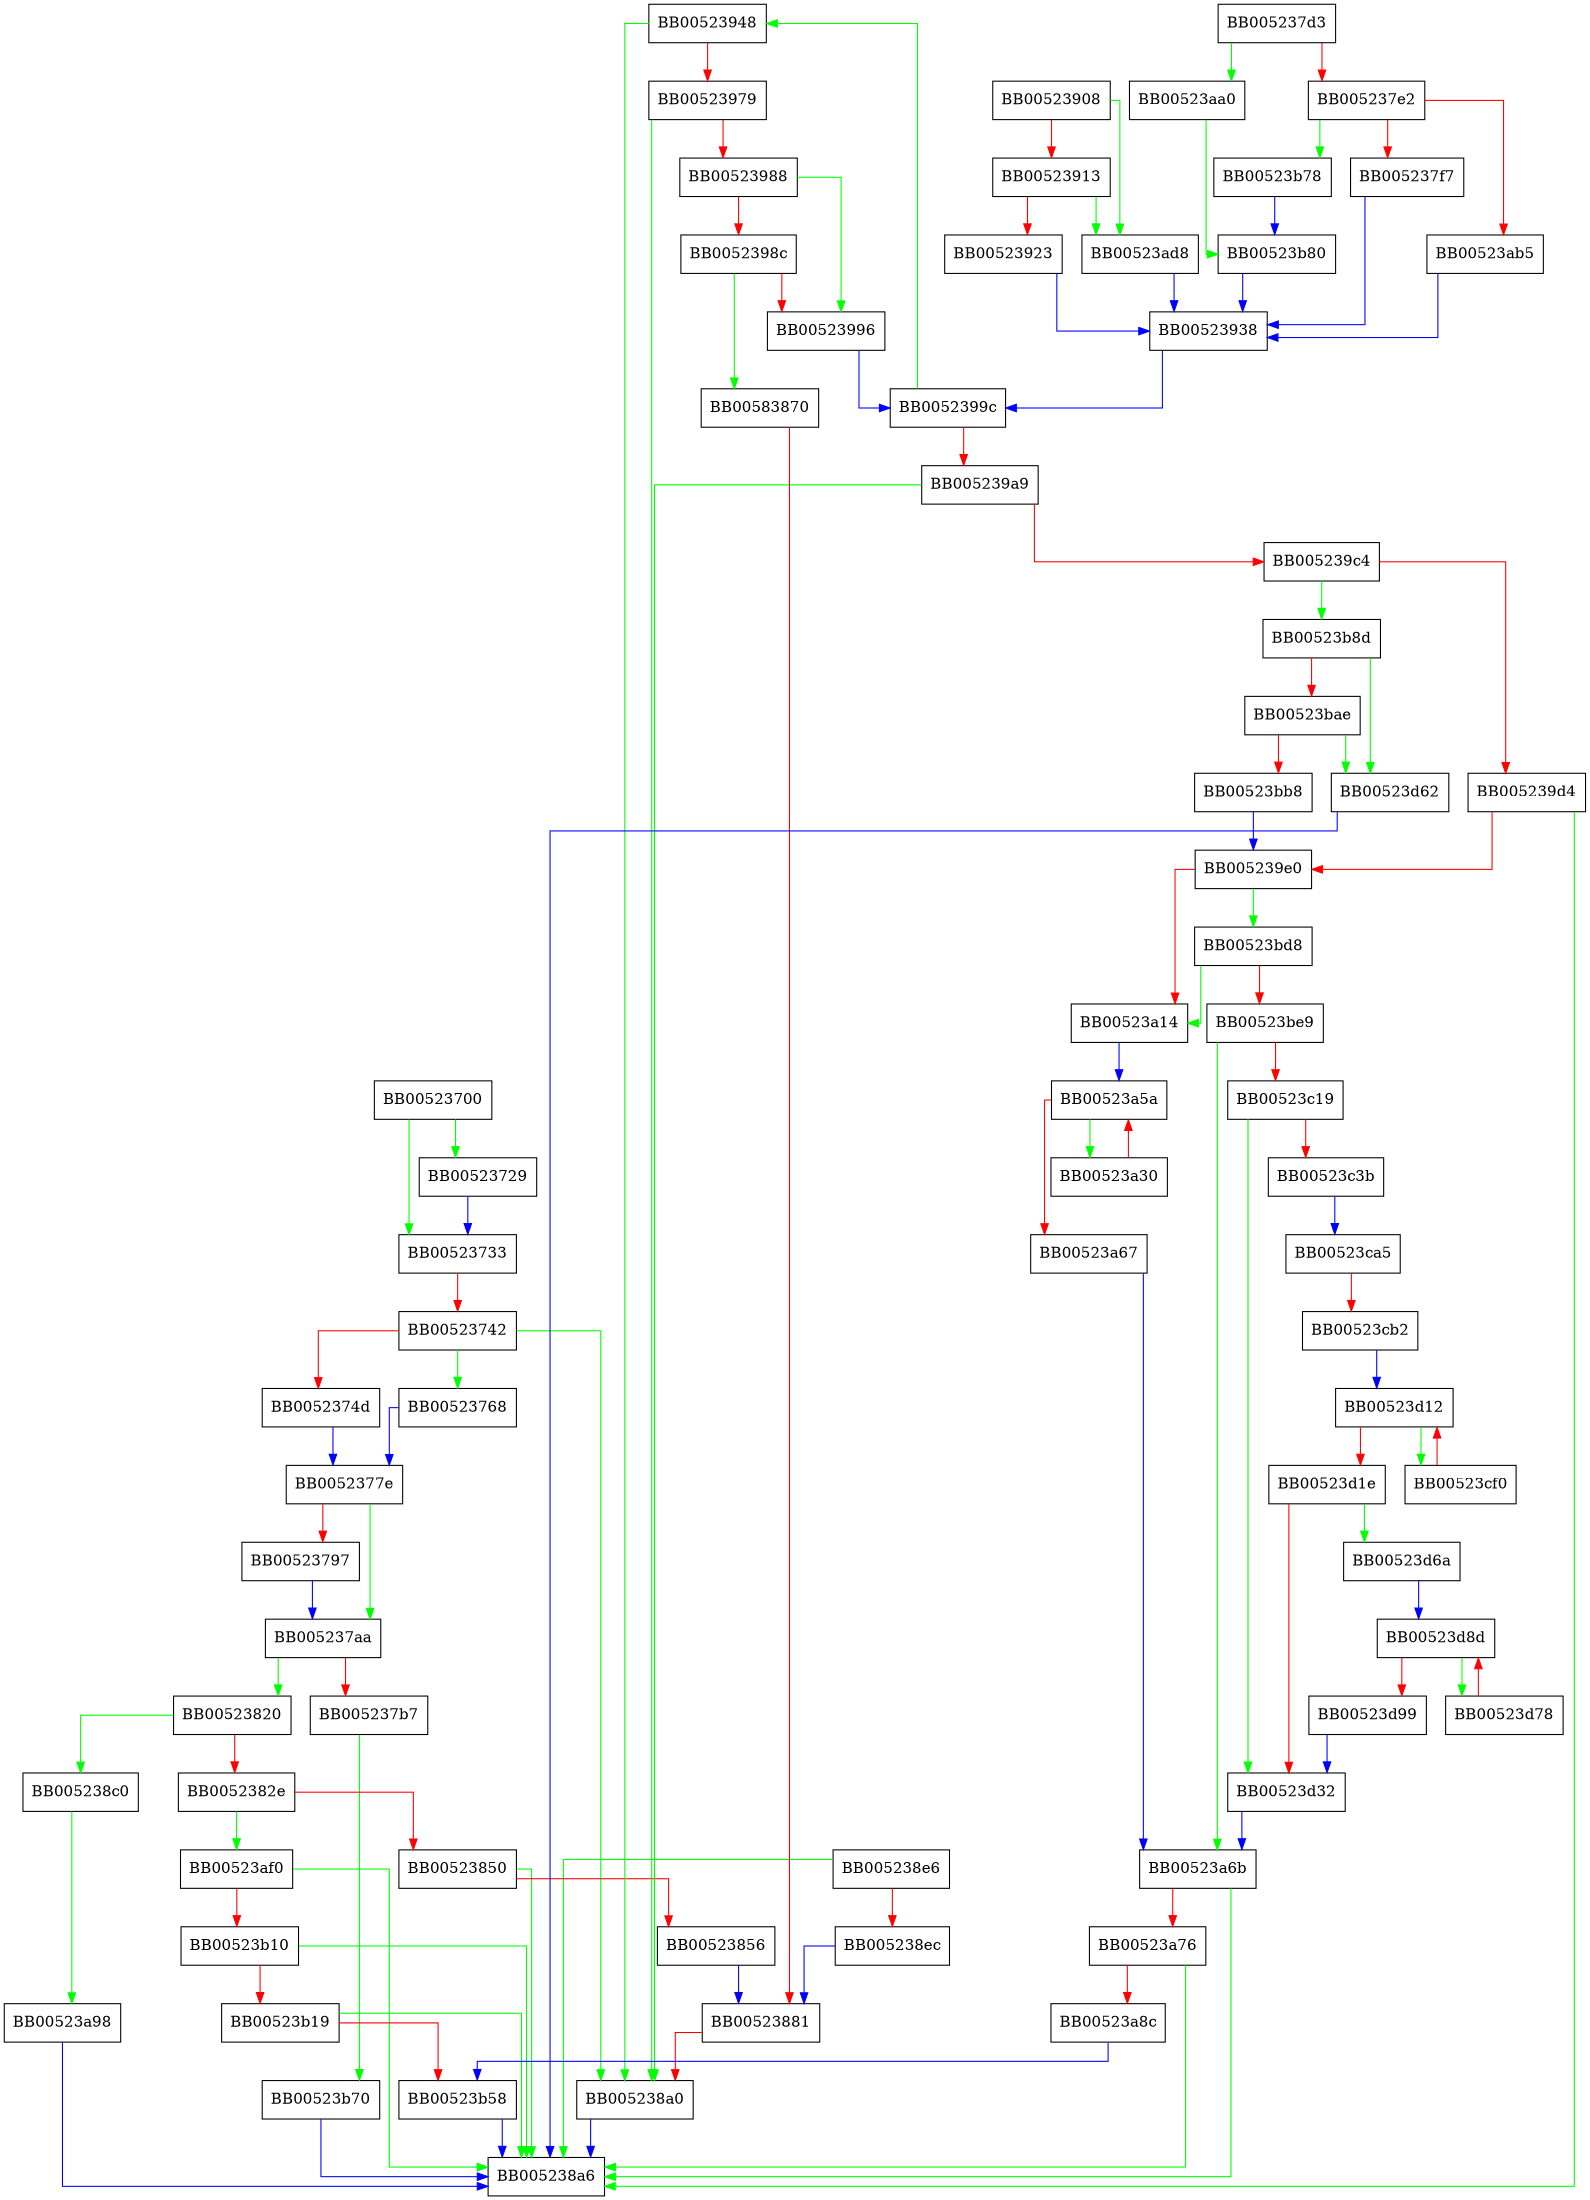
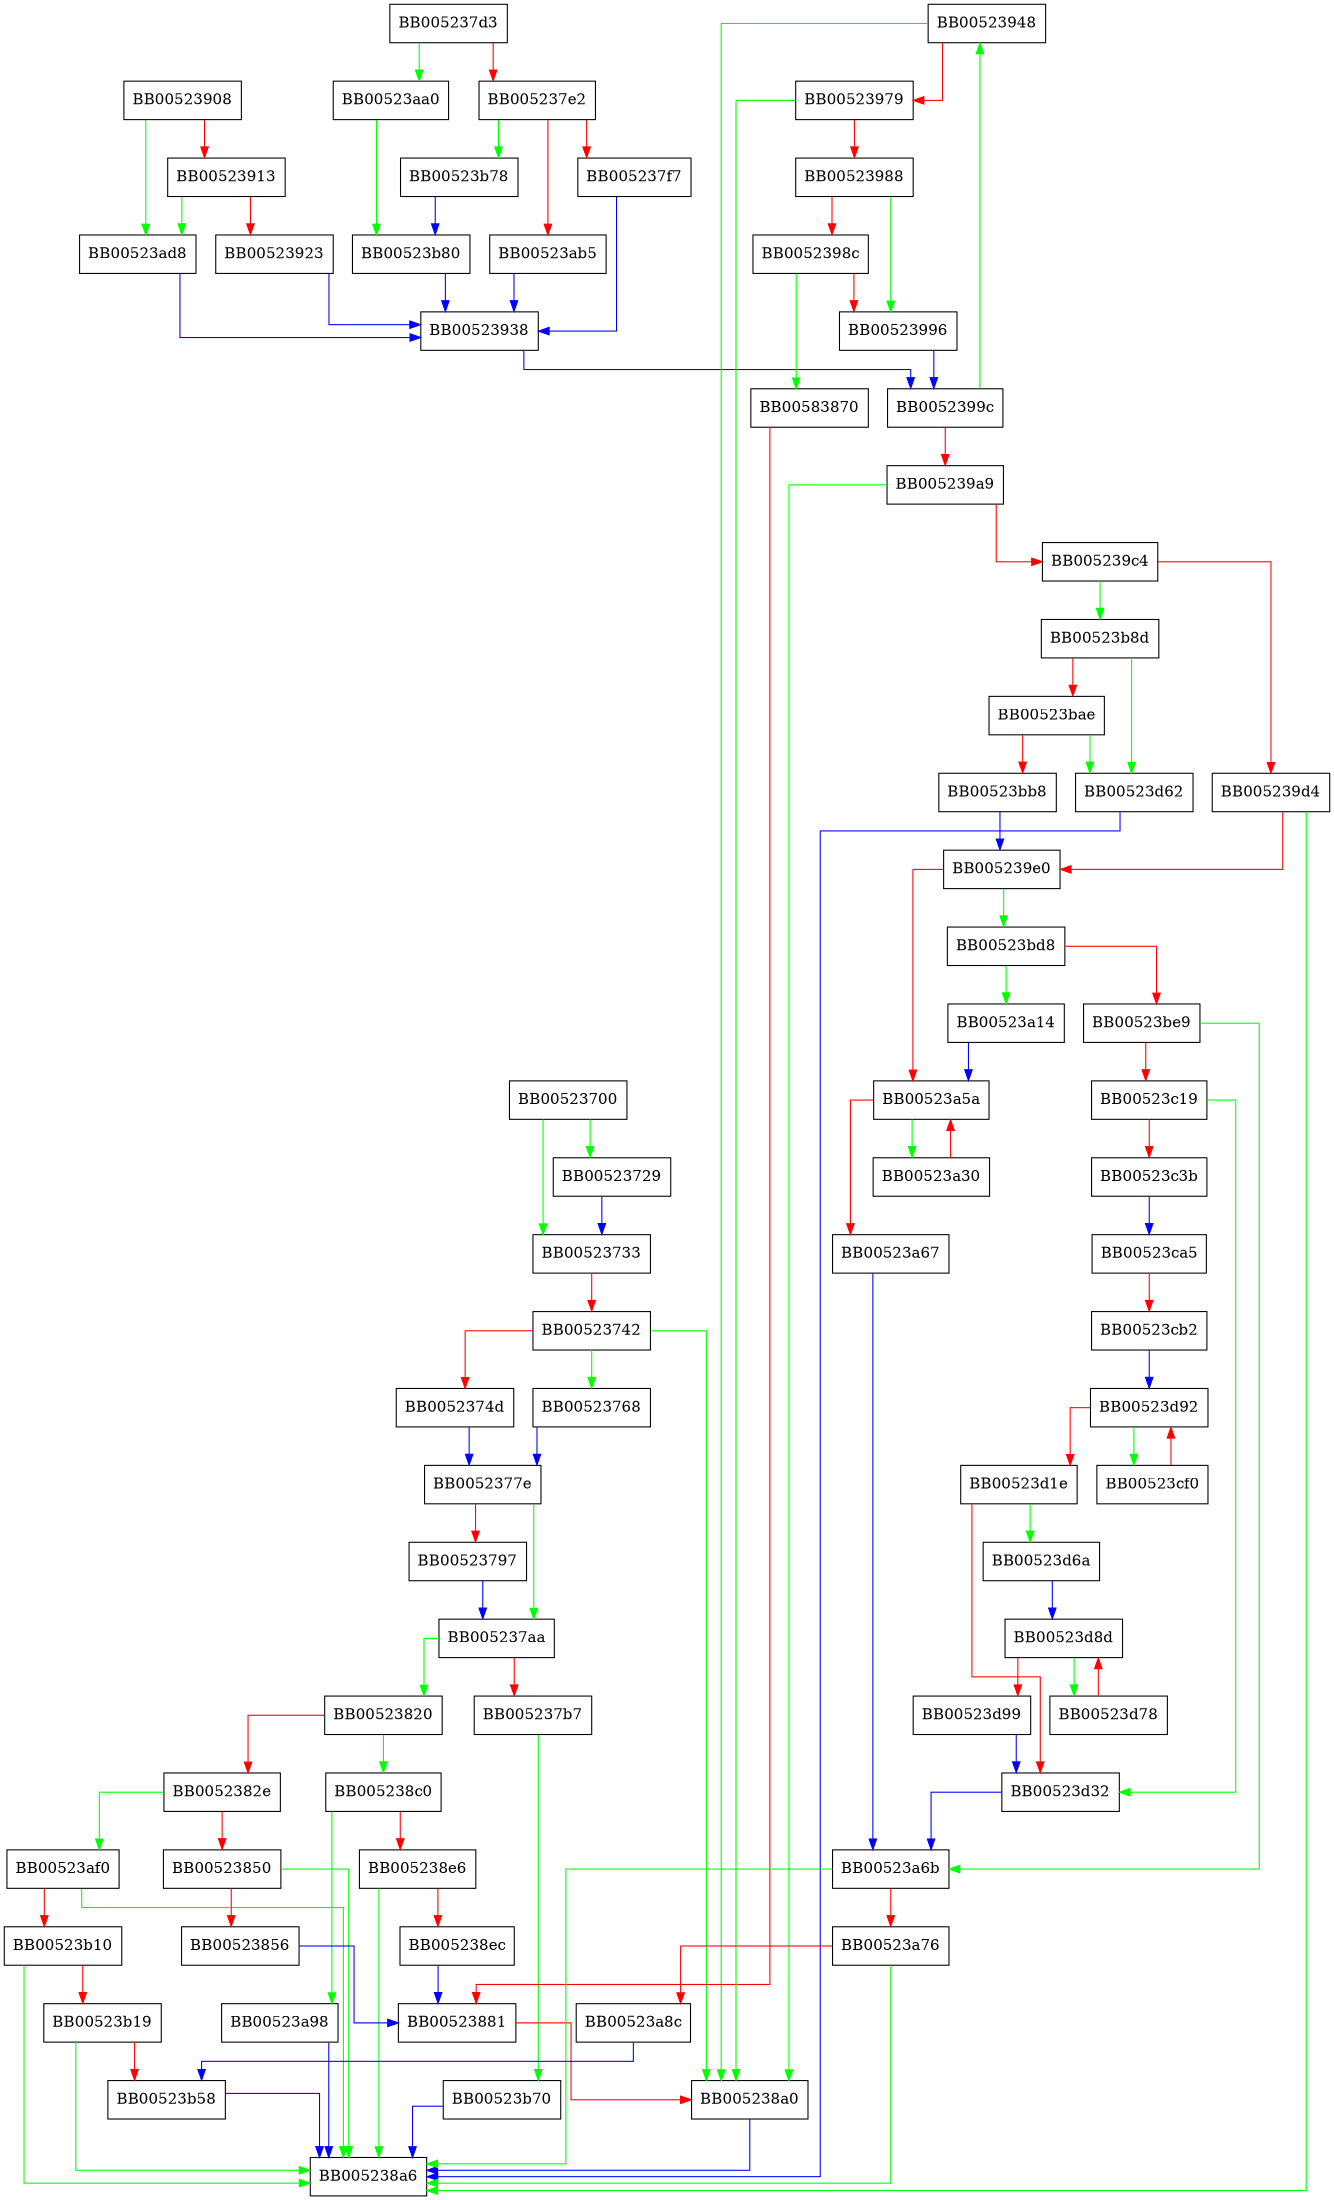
  digraph {
    splines=ortho
    node [shape=box]
    edge [color=red]
    BB00523700
    BB00523733
    BB00523729
    BB00523742
    BB00523768
    BB0052377e
    BB005238a0
    BB0052374d
    BB005237aa
    BB00523797
    BB005238a6
    BB00523820
    BB005237b7
    BB005238c0
    BB0052382e
    BB00523b70
    BB00523a98
    BB005238e6
    BB00523af0
    BB00523850
    BB00523908
    BB00523ad8
    BB00523913
    BB005237d3
    BB00523aa0
    BB005237e2
    BB00523938
    BB00523923
    BB00523b80
    BB00523ab5
    BB00523b78
    BB005237f7
    BB0052399c
    BB00523948
    BB005239a9
    BB005238ec
    BB00523b10
    BB00523856
    BB00523b19
    BB00523881
    n41 [label=BB00583870]
    BB00523979
    BB005239c4
    BB00523988
    BB00523996
    BB0052398c
    BB00523b8d
    BB005239d4
    BB00523d62
    BB00523bae
    BB005239e0
    BB00523bb8
    BB00523bd8
    BB00523a14
    BB00523be9
    BB00523a5a
    BB00523a6b
    BB00523c19
    BB00523a30
    BB00523a67
    BB00523a76
    BB00523a8c
    BB00523b58
    BB00523d32
    BB00523c3b
    BB00523ca5
    BB00523cb2
-   BB00523d12
+   BB00523d12 [label=BB00523d92]
    BB00523cf0
    BB00523d1e
    BB00523d6a
    BB00523d8d
    BB00523d78
    BB00523d99
    BB00523700 -> BB00523733 [color=green]
    BB00523700 -> BB00523729 [color=green]
    BB00523733 -> BB00523742
    BB00523729 -> BB00523733 [color=blue]
    BB00523742 -> BB00523768 [color=green]
    BB00523742 -> BB005238a0 [color=green]
    BB00523742 -> BB0052374d
    BB00523768 -> BB0052377e [color=blue]
    BB0052377e -> BB005237aa [color=green]
    BB0052377e -> BB00523797
    BB005238a0 -> BB005238a6 [color=blue]
    BB0052374d -> BB0052377e [color=blue]
    BB005237aa -> BB00523820 [color=green]
    BB005237aa -> BB005237b7
    BB00523797 -> BB005237aa [color=blue]
    BB00523820 -> BB005238c0 [color=green]
    BB00523820 -> BB0052382e
    BB005237b7 -> BB00523b70 [color=green]
    BB005238c0 -> BB00523a98 [color=green]
+   BB005238c0 -> BB005238e6
    BB0052382e -> BB00523af0 [color=green]
    BB0052382e -> BB00523850
    BB00523b70 -> BB005238a6 [color=blue]
    BB00523a98 -> BB005238a6 [color=blue]
    BB005238e6 -> BB005238a6 [color=green]
    BB005238e6 -> BB005238ec
    BB00523af0 -> BB005238a6 [color=green]
    BB00523af0 -> BB00523b10
    BB00523850 -> BB005238a6 [color=green]
    BB00523850 -> BB00523856
    BB00523908 -> BB00523ad8 [color=green]
    BB00523908 -> BB00523913
    BB00523ad8 -> BB00523938 [color=blue]
    BB00523913 -> BB00523ad8 [color=green]
    BB00523913 -> BB00523923
    BB005237d3 -> BB00523aa0 [color=green]
    BB005237d3 -> BB005237e2
    BB00523aa0 -> BB00523b80 [color=green]
    BB005237e2 -> BB00523ab5
    BB005237e2 -> BB00523b78 [color=green]
    BB005237e2 -> BB005237f7
    BB00523938 -> BB0052399c [color=blue]
    BB00523923 -> BB00523938 [color=blue]
    BB00523b80 -> BB00523938 [color=blue]
    BB00523ab5 -> BB00523938 [color=blue]
    BB00523b78 -> BB00523b80 [color=blue]
    BB005237f7 -> BB00523938 [color=blue]
    BB0052399c -> BB00523948 [color=green]
    BB0052399c -> BB005239a9
    BB00523948 -> BB005238a0 [color=green]
    BB00523948 -> BB00523979
    BB005239a9 -> BB005238a0 [color=green]
    BB005239a9 -> BB005239c4
    BB005238ec -> BB00523881 [color=blue]
    BB00523b10 -> BB005238a6 [color=green]
    BB00523b10 -> BB00523b19
    BB00523856 -> BB00523881 [color=blue]
    BB00523b19 -> BB005238a6 [color=green]
    BB00523b19 -> BB00523b58
    BB00523881 -> BB005238a0
    n41 -> BB00523881
    BB00523979 -> BB005238a0 [color=green]
    BB00523979 -> BB00523988
    BB005239c4 -> BB00523b8d [color=green]
    BB005239c4 -> BB005239d4
    BB00523988 -> BB00523996 [color=green]
    BB00523988 -> BB0052398c
    BB00523996 -> BB0052399c [color=blue]
    BB0052398c -> n41 [color=green]
    BB0052398c -> BB00523996
    BB00523b8d -> BB00523d62 [color=green]
    BB00523b8d -> BB00523bae
    BB005239d4 -> BB005238a6 [color=green]
    BB005239d4 -> BB005239e0
    BB00523d62 -> BB005238a6 [color=blue]
    BB00523bae -> BB00523d62 [color=green]
    BB00523bae -> BB00523bb8
    BB005239e0 -> BB00523bd8 [color=green]
-   BB005239e0 -> BB00523a14
+   BB005239e0 -> BB00523a5a
    BB00523bb8 -> BB005239e0 [color=blue]
    BB00523bd8 -> BB00523a14 [color=green]
    BB00523bd8 -> BB00523be9
    BB00523a14 -> BB00523a5a [color=blue]
    BB00523be9 -> BB00523a6b [color=green]
    BB00523be9 -> BB00523c19
    BB00523a5a -> BB00523a30 [color=green]
    BB00523a5a -> BB00523a67
    BB00523a6b -> BB005238a6 [color=green]
    BB00523a6b -> BB00523a76
    BB00523c19 -> BB00523d32 [color=green]
    BB00523c19 -> BB00523c3b
    BB00523a30 -> BB00523a5a
    BB00523a67 -> BB00523a6b [color=blue]
    BB00523a76 -> BB005238a6 [color=green]
    BB00523a76 -> BB00523a8c
    BB00523a8c -> BB00523b58 [color=blue]
    BB00523b58 -> BB005238a6 [color=blue]
    BB00523d32 -> BB00523a6b [color=blue]
    BB00523c3b -> BB00523ca5 [color=blue]
    BB00523ca5 -> BB00523cb2
    BB00523cb2 -> BB00523d12 [color=blue]
    BB00523d12 -> BB00523cf0 [color=green]
    BB00523d12 -> BB00523d1e
    BB00523cf0 -> BB00523d12
    BB00523d1e -> BB00523d32
    BB00523d1e -> BB00523d6a [color=green]
    BB00523d6a -> BB00523d8d [color=blue]
    BB00523d8d -> BB00523d78 [color=green]
    BB00523d8d -> BB00523d99
    BB00523d78 -> BB00523d8d
    BB00523d99 -> BB00523d32 [color=blue]
  }
